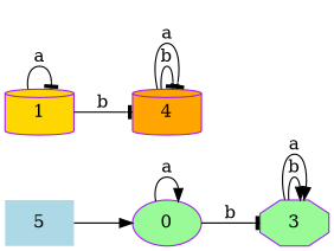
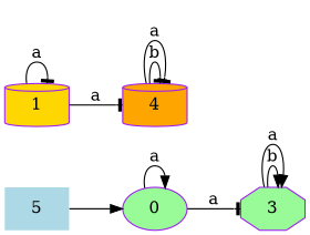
  digraph {
    rankdir=LR
    node [color=purple fillcolor=palegreen shape=cylinder style=filled]
    edge [arrowhead=tee]
    n1 [label=0 shape=ellipse]
    n2 [label=3 shape=octagon]
    n3 [fillcolor=gold label=1]
    n4 [fillcolor=orange label=4]
    5 [fillcolor=lightblue shape=plaintext]
    n1 -> n1 [arrowhead=normal label=a]
-   n1 -> n2 [label=b]
+   n1 -> n2 [label=a]
    n2 -> n2 [arrowhead=normal label=b]
    n2 -> n2 [arrowhead=normal label=a]
    n3 -> n3 [label=a]
-   n3 -> n4 [label=b]
+   n3 -> n4 [label=a]
    n4 -> n4 [label=b]
    n4 -> n4 [label=a]
    5 -> n1 [arrowhead=normal]
  }
